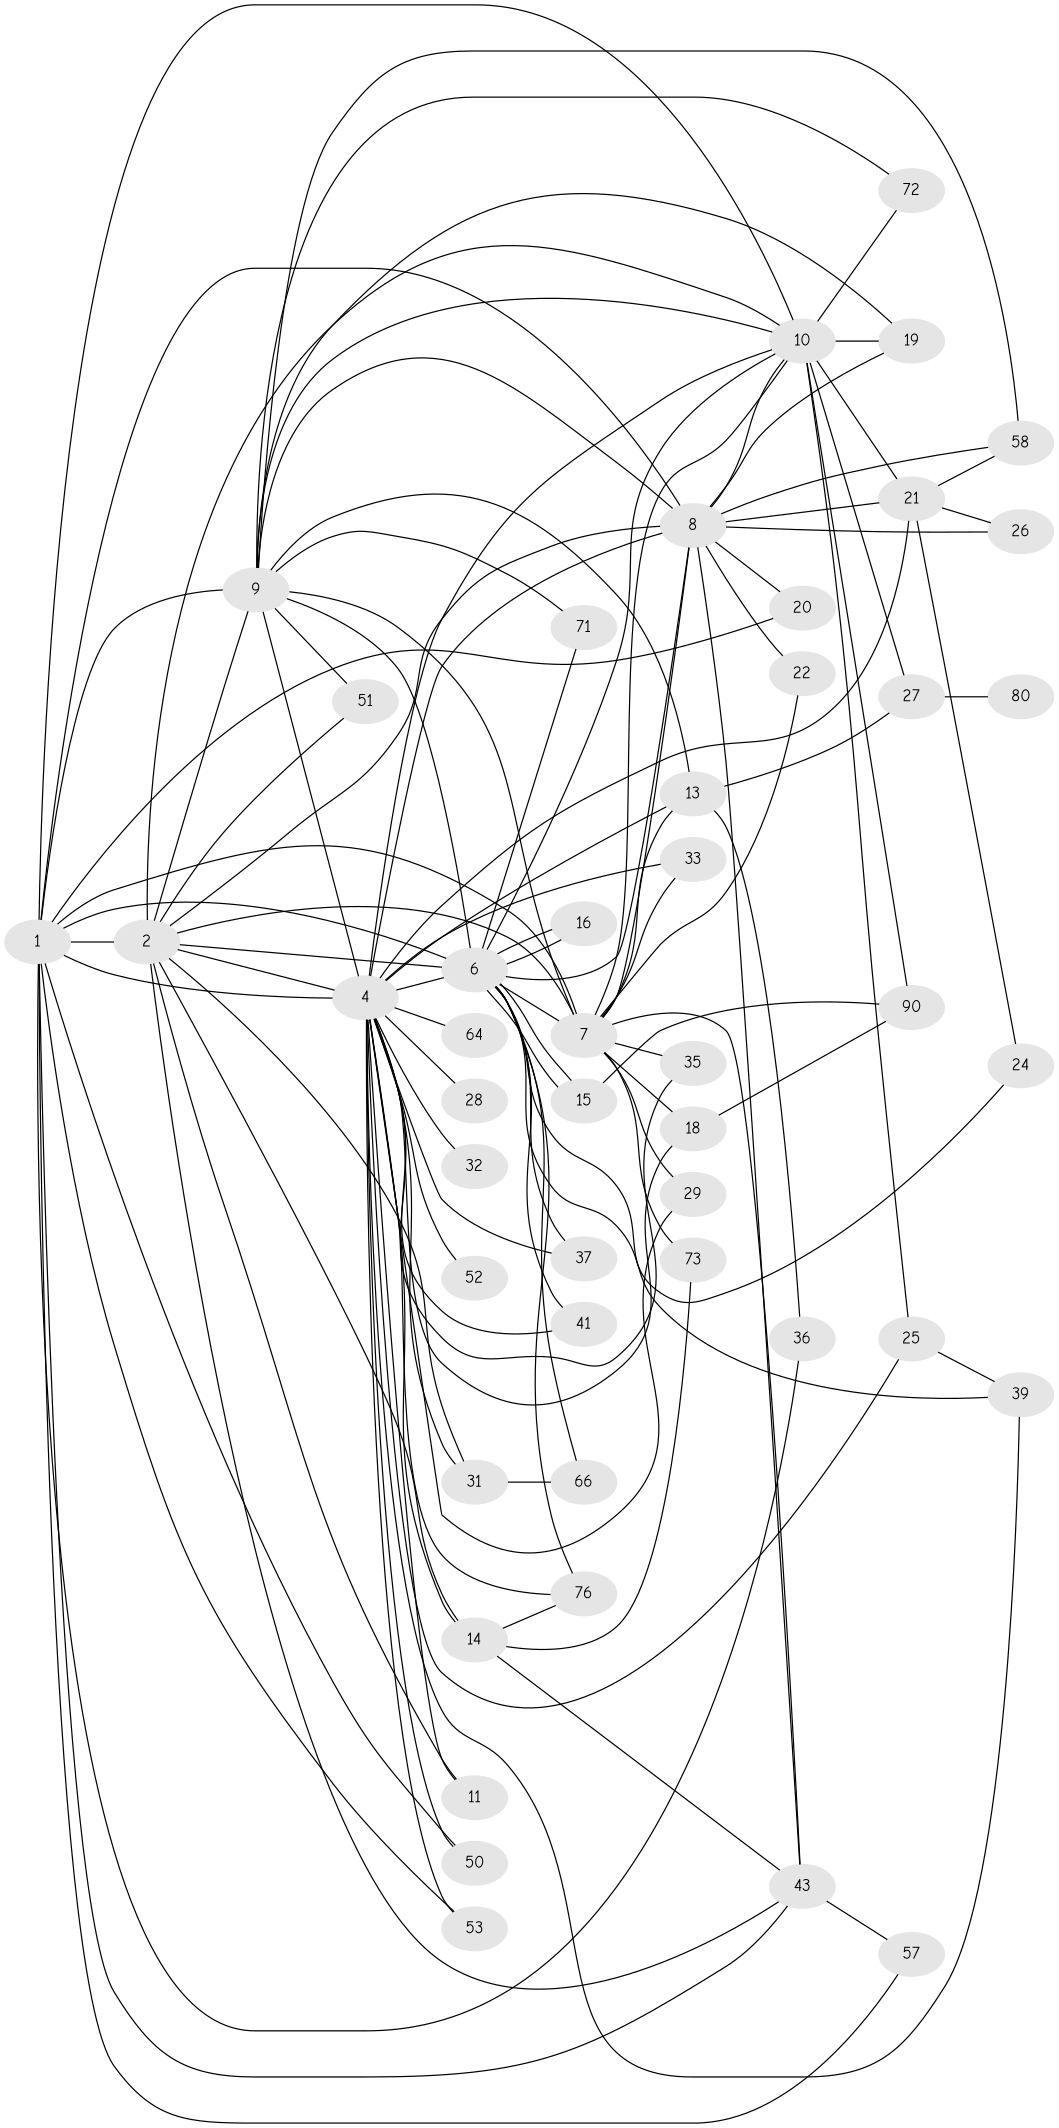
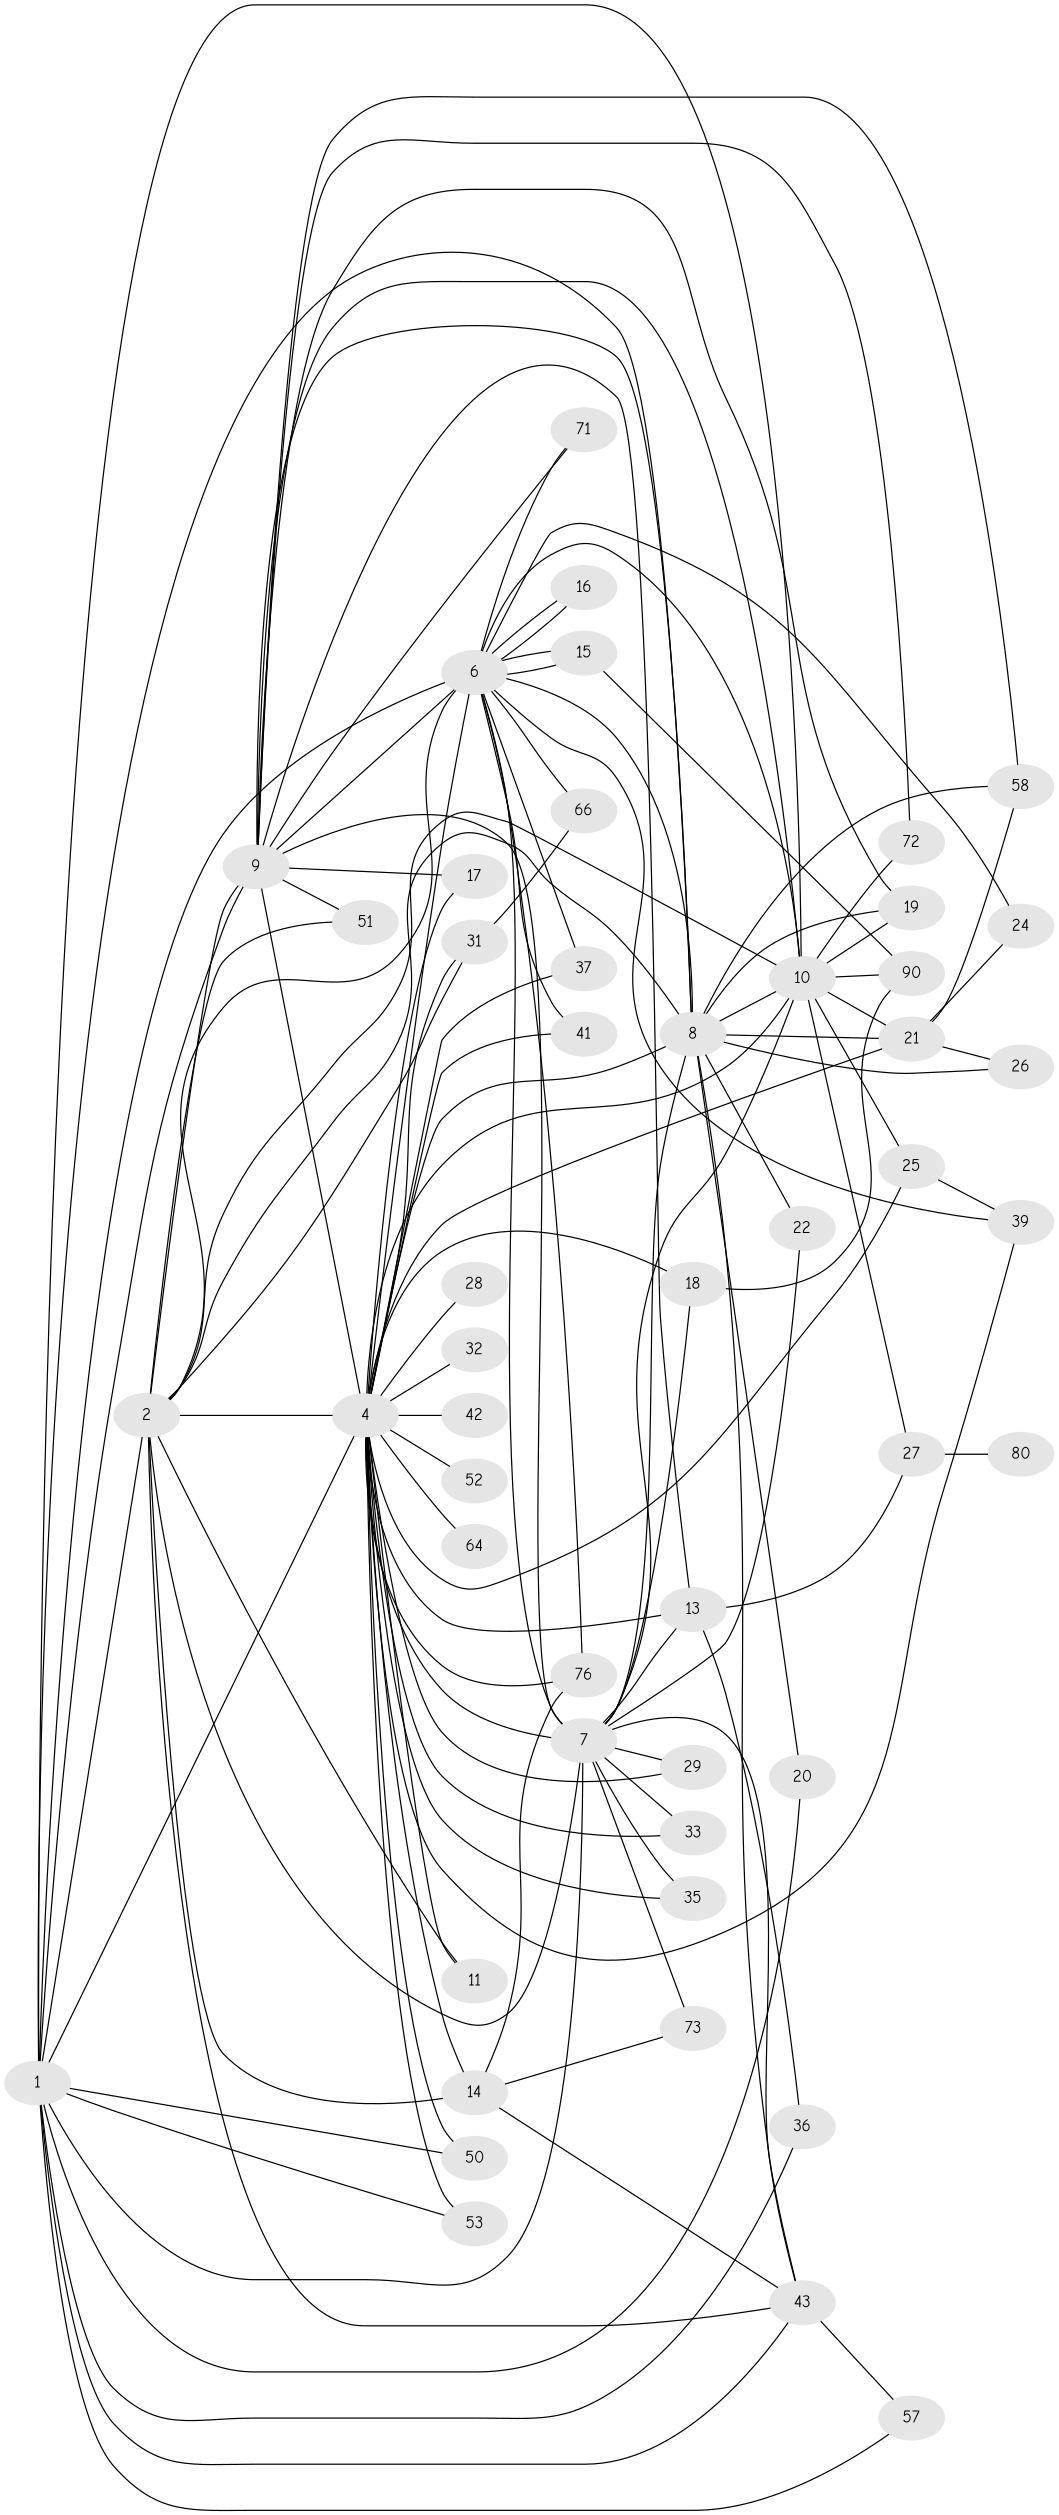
  graph {
    fontname="Comic Neue"
    rankdir=LR
    node [color=gray90 fontname="Comic Neue" style=filled]
    edge [fontname="Comic Neue"]
    1 [super="+49"]
    2 [super="+12+75+86+85+30+59+34+45"]
    n3 [label=9 super="+65"]
    4 [super="+5+84+81+95+96+9"]
    6
    7 [super="+54"]
    8
    10
    20
    36
    43 [super="+91+47"]
    50
    53
    57
    11
    14
    31
    51
    13
+   17
    19 [super="+67"]
    58 [super="+69"]
    71
    72
    18
    21 [super="+68+38"]
    25
    28
    29
    32
    33
    35
    37
    39
    41
+   42
    n37 [label=76 super="+56"]
    52
    64
    15
    16
    24
    66
    22
    73
    26
    27
    90 [super="+97"]
    80
    1 -- 2 [weight=3]
    1 -- n3
    1 -- 4 [weight=3]
    1 -- 6 [weight=2]
    1 -- 7
    1 -- 8
    1 -- 10
    1 -- 20
    1 -- 36
    1 -- 43
    1 -- 50
    1 -- 53
    1 -- 57
    2 -- n3 [weight=2]
    2 -- 4 [weight=6]
    2 -- 6 [weight=3]
    2 -- 7 [weight=4]
    2 -- 8 [weight=2]
    2 -- 10
    2 -- 43
    2 -- 11
    2 -- 14
    2 -- 31
    2 -- 51
    n3 -- 4 [weight=6]
    n3 -- 6
    n3 -- 7 [weight=2]
    n3 -- 8
    n3 -- 10
    n3 -- 51
    n3 -- 13
+   n3 -- 17
    n3 -- 19
    n3 -- 58
    n3 -- 71
    n3 -- 72
    4 -- 6 [weight=4]
+   4 -- 7 [weight=6]
    4 -- 8 [weight=5]
    4 -- 10 [weight=4]
    4 -- 50
    4 -- 53
    4 -- 11
    4 -- 14 [weight=2]
    4 -- 31 [weight=2]
    4 -- 13 [weight=3]
+   4 -- 17
    4 -- 18
    4 -- 21
    4 -- 25
    4 -- 28
    4 -- 29
    4 -- 32 [weight=2]
    4 -- 33
    4 -- 35 [weight=2]
    4 -- 37
    4 -- 39
    4 -- 41
+   4 -- 42 [weight=2]
    4 -- n37 [weight=3]
    4 -- 52
    4 -- 64 [weight=2]
    6 -- 7
    6 -- 8
    6 -- 10
    6 -- 71
    6 -- 37
    6 -- 39
    6 -- 41
    6 -- n37
    6 -- 15
    6 -- 15
    6 -- 16
    6 -- 16
    6 -- 24
    6 -- 66
    7 -- 8 [weight=2]
    7 -- 10
    7 -- 43
    7 -- 13
    7 -- 18
    7 -- 29
    7 -- 33
    7 -- 35
    7 -- 22
    7 -- 73
    8 -- 10
    8 -- 20
    8 -- 43
    8 -- 19
    8 -- 58
    8 -- 21 [weight=2]
    8 -- 22
    8 -- 26
    10 -- 19
    10 -- 72
    10 -- 21
    10 -- 25
    10 -- 27
    10 -- 90
    43 -- 57
    14 -- 43
    14 -- n37
    14 -- 73
    31 -- 66
    13 -- 36
    13 -- 27
    18 -- 90
    21 -- 58
    21 -- 24
    21 -- 26
    25 -- 39
    15 -- 90
    27 -- 80
  }
